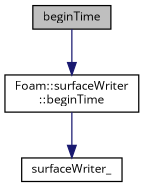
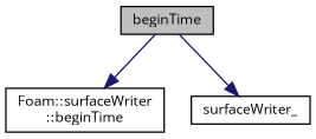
  digraph {
    fontname="Open Sans"
    rankdir=TB
    node [color=black fontname="Open Sans" fontsize=10 shape=record]
    edge [color=midnightblue fontname="Open Sans" fontsize=10 labelfontname=Helvetica labelfontsize=10 style=solid]
    n1 [fillcolor=grey75 fontcolor=black height=0.2 label=beginTime style=filled width=0.4]
    n2 [height=0.2 label="Foam::surfaceWriter\l::beginTime" width=0.4]
    n3 [height=0.2 label=surfaceWriter_ width=0.4]
    n1 -> n2
-   n2 -> n3
+   n1 -> n3
  }
